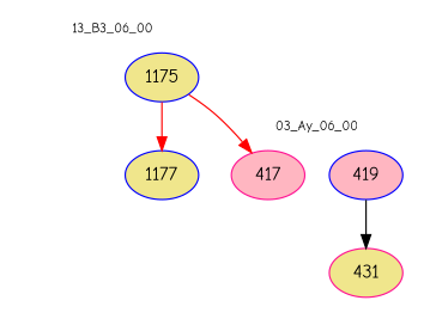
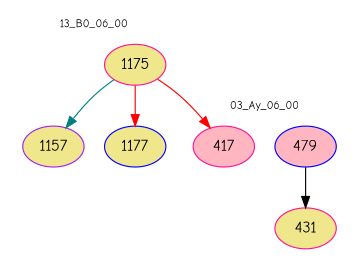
  digraph {
    fontname="Comic Neue"
    node [color=blue fillcolor=khaki fontname="Comic Neue" style=filled]
    edge [color=red fontname="Comic Neue"]
-   n1 [fillcolor=lightpink label=419]
+   n1 [fillcolor=lightpink label=479]
    n2 [color=deeppink fillcolor=lightpink label=417]
    n3 [color=deeppink label=431]
-   n4 [label=1175]
+   n4 [color=deeppink label=1175]
+   n5 [color=purple label=1157]
    n6 [label=1177]
    subgraph cluster_1 {
      color=white
      fontsize=10
      label="03_Ay_06_00"
      n1
      n2
      n3
    }
    subgraph cluster_2 {
      color=white
      fontsize=10
-     label="13_B3_06_00"
+     label="13_B0_06_00"
      n4
+     n5
      n6
    }
    n1 -> n3 [color=black]
    n4 -> n2
+   n4 -> n5 [color=teal]
    n4 -> n6
  }
